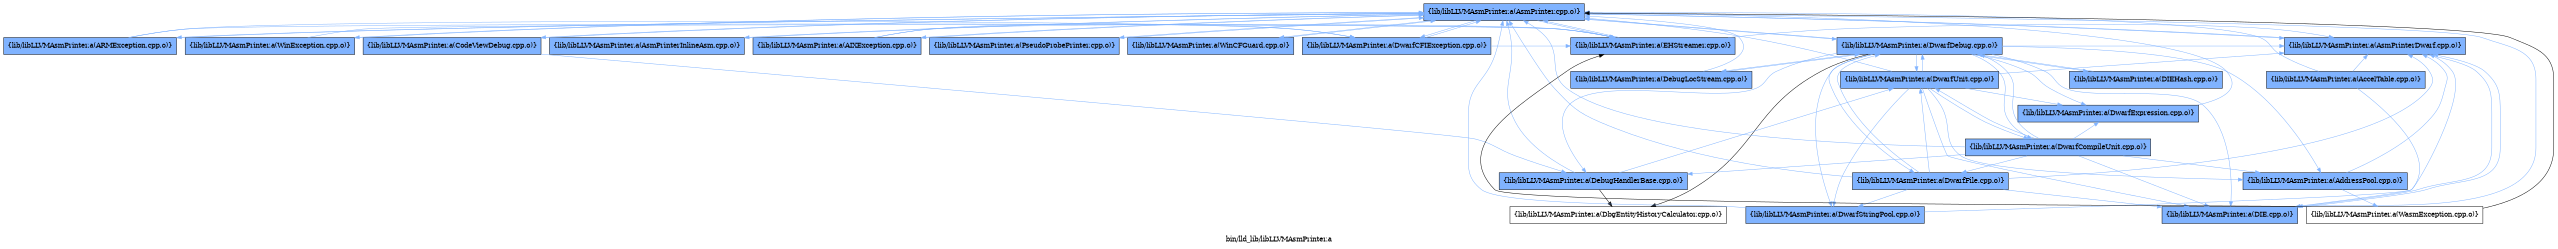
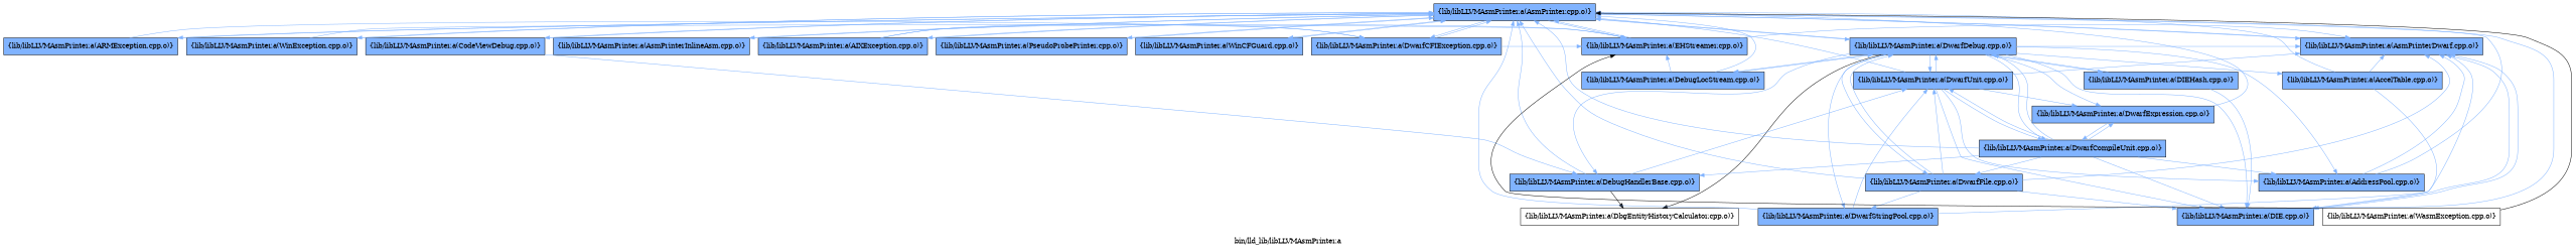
  digraph {
    label="bin/lld_lib/libLLVMAsmPrinter.a"
    rankdir=TB
    node [fillcolor="0.600000 0.5 1" group=1 shape=box style=filled]
    edge [color="0.600000 0.5 1"]
    n1 [label="{lib/libLLVMAsmPrinter.a(AsmPrinter.cpp.o)}"]
    n2 [label="{lib/libLLVMAsmPrinter.a(AIXException.cpp.o)}"]
    n3 [label="{lib/libLLVMAsmPrinter.a(ARMException.cpp.o)}"]
    n4 [label="{lib/libLLVMAsmPrinter.a(AsmPrinterDwarf.cpp.o)}"]
    n5 [label="{lib/libLLVMAsmPrinter.a(AsmPrinterInlineAsm.cpp.o)}"]
    n6 [label="{lib/libLLVMAsmPrinter.a(DwarfCFIException.cpp.o)}"]
    n7 [label="{lib/libLLVMAsmPrinter.a(DwarfDebug.cpp.o)}"]
    n8 [label="{lib/libLLVMAsmPrinter.a(EHStreamer.cpp.o)}"]
    n9 [label="{lib/libLLVMAsmPrinter.a(PseudoProbePrinter.cpp.o)}"]
    n10 [label="{lib/libLLVMAsmPrinter.a(WinCFGuard.cpp.o)}"]
    n11 [label="{lib/libLLVMAsmPrinter.a(WinException.cpp.o)}"]
    n12 [label="{lib/libLLVMAsmPrinter.a(CodeViewDebug.cpp.o)}"]
    n13 [label="{lib/libLLVMAsmPrinter.a(DIE.cpp.o)}"]
    n14 [group=0 label="{lib/libLLVMAsmPrinter.a(DbgEntityHistoryCalculator.cpp.o)}" fillcolor="" style=""]
    n15 [label="{lib/libLLVMAsmPrinter.a(DebugHandlerBase.cpp.o)}"]
    n16 [label="{lib/libLLVMAsmPrinter.a(DwarfCompileUnit.cpp.o)}"]
    n17 [label="{lib/libLLVMAsmPrinter.a(AddressPool.cpp.o)}"]
    n18 [label="{lib/libLLVMAsmPrinter.a(AccelTable.cpp.o)}"]
    n19 [label="{lib/libLLVMAsmPrinter.a(DebugLocStream.cpp.o)}"]
    n20 [label="{lib/libLLVMAsmPrinter.a(DIEHash.cpp.o)}"]
    n21 [label="{lib/libLLVMAsmPrinter.a(DwarfExpression.cpp.o)}"]
    n22 [label="{lib/libLLVMAsmPrinter.a(DwarfFile.cpp.o)}"]
    n23 [label="{lib/libLLVMAsmPrinter.a(DwarfStringPool.cpp.o)}"]
    n24 [label="{lib/libLLVMAsmPrinter.a(DwarfUnit.cpp.o)}"]
    n25 [group=0 label="{lib/libLLVMAsmPrinter.a(WasmException.cpp.o)}" fillcolor="" style=""]
    subgraph sub_1 {
      rank=same
      n1
    }
    subgraph sub_2 {
      rank=same
      n2
      n3
      n4
      n5
      n6
      n7
      n8
      n9
      n10
      n11
      n12
    }
    n1 -> n2
    n1 -> n3
    n1 -> n4
    n1 -> n5
    n1 -> n6
    n1 -> n7
    n1 -> n8
    n1 -> n9
    n1 -> n10
    n1 -> n11
    n1 -> n12
    n2 -> n1
    n2 -> n6
    n2 -> n8
    n3 -> n1
    n3 -> n6
-   n3 -> n8
+   n19 -> n8
    n4 -> n1
    n4 -> n13
    n5 -> n1
    n6 -> n1
    n6 -> n8
    n7 -> n1
    n7 -> n4
    n7 -> n13
    n7 -> n14 [color=""]
    n7 -> n15
    n7 -> n16
    n7 -> n17
+   n7 -> n18
    n7 -> n19
    n7 -> n20
    n7 -> n21
    n7 -> n22
    n7 -> n23
    n7 -> n24
    n8 -> n1
    n8 -> n4
    n9 -> n1
    n10 -> n1
    n11 -> n1
    n11 -> n8
    n12 -> n1
    n12 -> n15
    n13 -> n1
    n13 -> n4
    n15 -> n1
    n15 -> n14 [color=""]
    n15 -> n24
    n16 -> n1
    n16 -> n7
    n16 -> n13
    n16 -> n15
    n16 -> n17
    n16 -> n21
    n16 -> n22
    n16 -> n24
-   n17 -> n25
+   n17 -> n1
    n17 -> n4
    n18 -> n1
    n18 -> n4
    n18 -> n13
    n19 -> n1
    n19 -> n7
    n20 -> n7
+   n20 -> n13
    n21 -> n1
+   n21 -> n16
    n22 -> n1
    n22 -> n4
    n22 -> n7
    n22 -> n13
    n22 -> n23
    n22 -> n24
    n23 -> n1
    n23 -> n4
    n24 -> n1
    n24 -> n4
    n24 -> n7
    n24 -> n13
    n24 -> n16
    n24 -> n17
    n24 -> n21
-   n24 -> n23
+   n23 -> n24
    n25 -> n1 [color=""]
    n25 -> n8 [color=""]
  }
